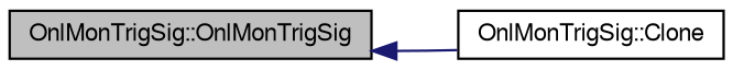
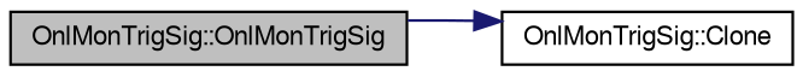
  digraph {
    rankdir=LR
    node [color=black fontname=FreeSans fontsize=10 shape=record]
    n1 [fillcolor=grey75 fontcolor=black height=0.2 label="OnlMonTrigSig::OnlMonTrigSig" style=filled width=0.4]
    n2 [height=0.2 label="OnlMonTrigSig::Clone" width=0.4]
-   n1 -> n2 [color=midnightblue dir=back fontname=FreeSans fontsize=10 labelfontname=FreeSans labelfontsize=10 style=solid]
+   n2 -> n1 [color=midnightblue dir=back fontname=FreeSans fontsize=10 labelfontname=FreeSans labelfontsize=10 style=solid]
  }
